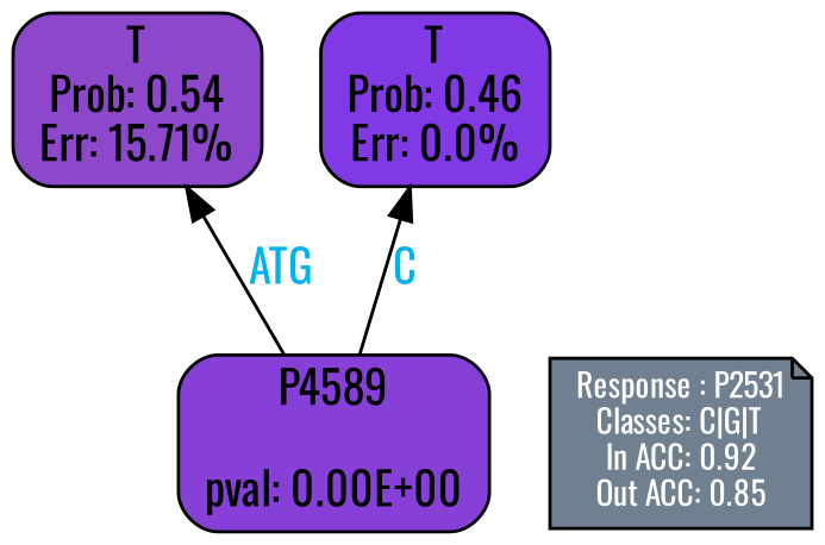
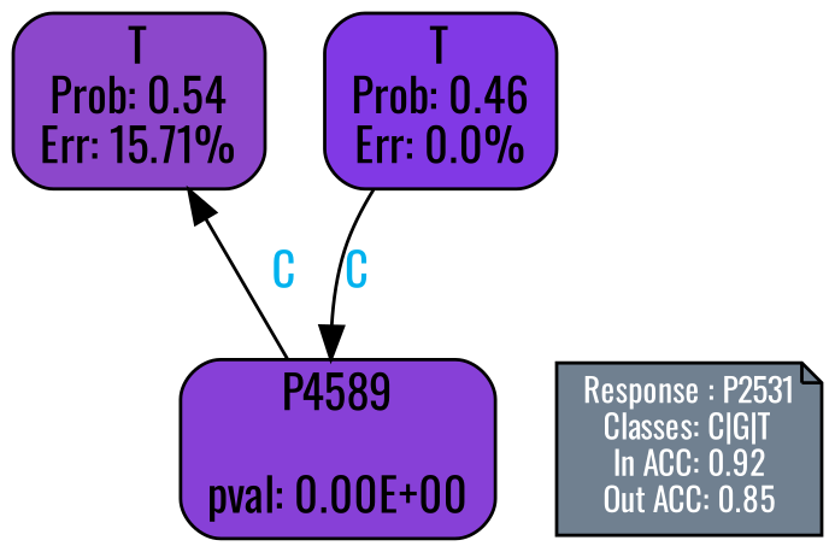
  digraph {
    fontname=Oswald
    ranksep=equally
    splines=polylines
    node [color=black fontname=Oswald shape=box style="filled, rounded"]
    edge [fontcolor=deepskyblue2 fontname=Oswald]
    n1 [fillcolor="#8c47cb" label="T\nProb: 0.54\nErr: 15.71%"]
    n2 [fillcolor="#8139e5" label="T\nProb: 0.46\nErr: 0.0%"]
    n3 [align=left fillcolor=slategray fontcolor=white fontsize=10 label="Response : P2531\nClasses: C|G|T\nIn ACC: 0.92\nOut ACC: 0.85\n" shape=note style=filled]
    n4 [fillcolor="#8740d7" label="P4589\n\npval: 0.00E+00"]
    subgraph sub_1 {
      rank=same
      n1
      n2
    }
    subgraph sub_2 {
      rank=same
      n3
      n4
    }
-   n4 -> n1 [label=ATG]
-   n4 -> n2 [label=C]
+   n4 -> n1 [label=C]
+   n2 -> n4 [label=C]
  }
